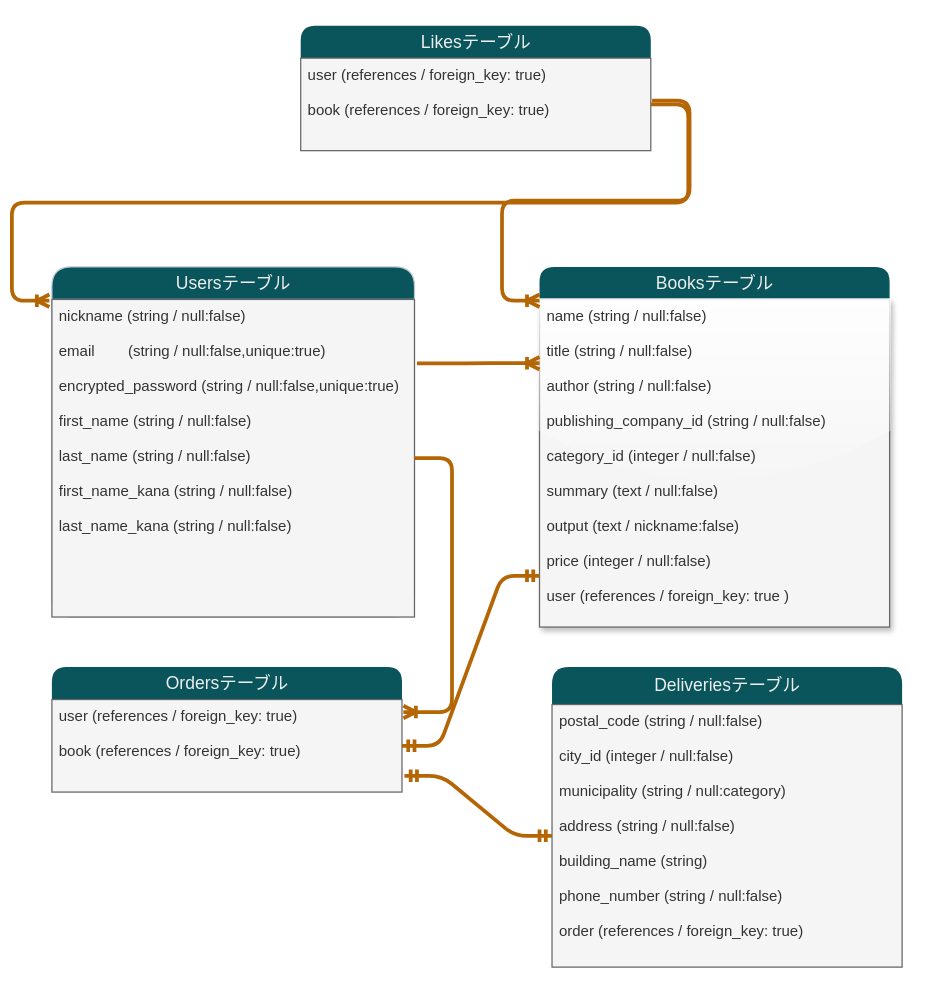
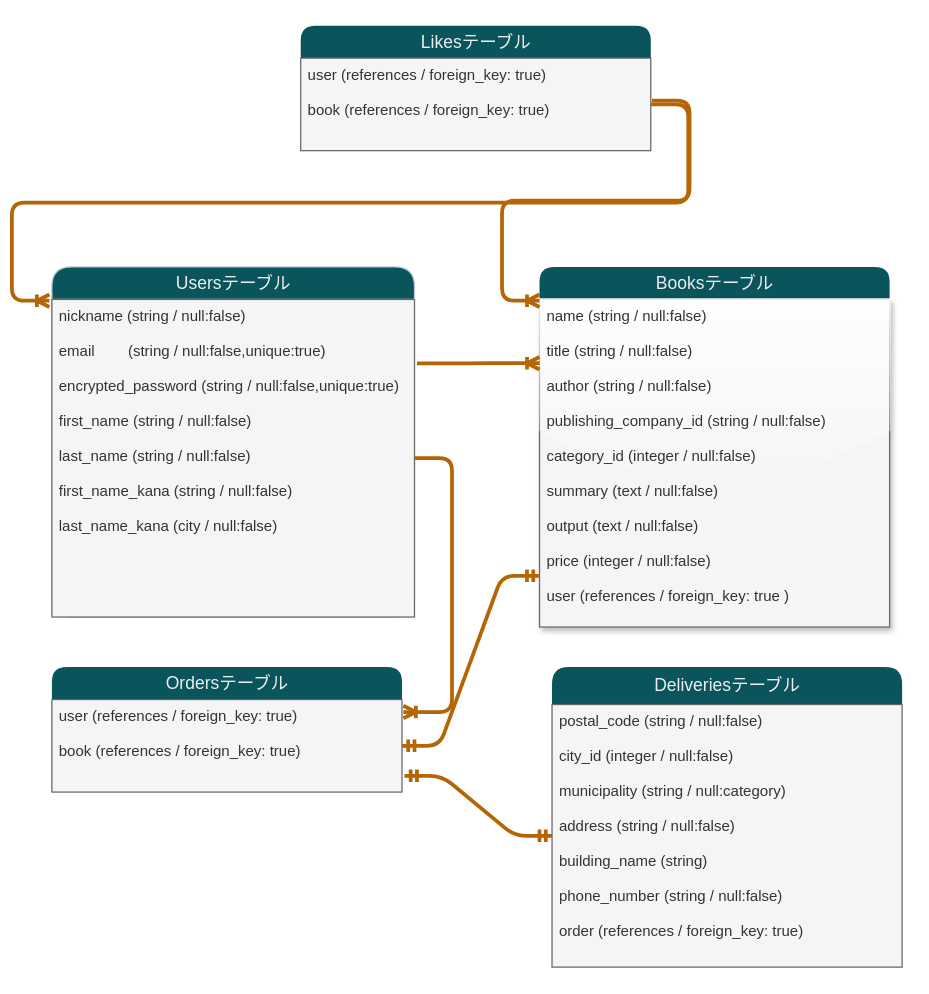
  <mxCell id="0" />
  <mxCell id="1" parent="0" />
  <mxCell id="2" value="Ordersテーブル" style="swimlane;fontStyle=0;childLayout=stackLayout;horizontal=1;startSize=26;horizontalStack=0;resizeParent=1;resizeParentMax=0;resizeLast=0;collapsible=1;marginBottom=0;align=center;fontSize=14;fillColor=#09555B;strokeColor=none;labelBorderColor=none;html=1;fontColor=#EEEEEE;rounded=1;swimlaneFillColor=#ffffff;" vertex="1" parent="1"><mxGeometry x="36" y="533" width="280" height="100" as="geometry" /></mxCell>
  <mxCell id="3" value="user (references / foreign_key: true)&#10;&#10;book (references / foreign_key: true)" style="text;strokeColor=#666666;fillColor=#f5f5f5;spacingLeft=4;spacingRight=4;overflow=hidden;rotatable=0;points=[[0,0.5],[1,0.5]];portConstraint=eastwest;fontSize=12;fontColor=#333333;rounded=0;labelBorderColor=none;labelBackgroundColor=none;" vertex="1" parent="2"><mxGeometry y="26" width="280" height="74" as="geometry" /></mxCell>
  <mxCell id="4" value="Deliveriesテーブル" style="swimlane;fontStyle=0;childLayout=stackLayout;horizontal=1;startSize=30;horizontalStack=0;resizeParent=1;resizeParentMax=0;resizeLast=0;collapsible=1;marginBottom=0;align=center;fontSize=14;fillColor=#09555B;strokeColor=none;labelBorderColor=none;html=1;fontColor=#EEEEEE;rounded=1;swimlaneFillColor=#FFFFFF;" vertex="1" parent="1"><mxGeometry x="436" y="533" width="280" height="240" as="geometry" /></mxCell>
  <mxCell id="5" value="postal_code (string / null:false)&#10;&#10;city_id (integer / null:false)&#10;&#10;municipality (string / null:category)&#10;&#10;address (string / null:false)&#10;&#10;building_name (string)&#10;&#10;phone_number (string / null:false)&#10;&#10;order (references / foreign_key: true)" style="text;strokeColor=#666666;fillColor=#f5f5f5;spacingLeft=4;spacingRight=4;overflow=hidden;rotatable=0;points=[[0,0.5],[1,0.5]];portConstraint=eastwest;fontSize=12;fontColor=#333333;rounded=0;" vertex="1" parent="4"><mxGeometry y="30" width="280" height="210" as="geometry" /></mxCell>
  <mxCell id="6" value="Booksテーブル" style="swimlane;fontStyle=0;childLayout=stackLayout;horizontal=1;startSize=26;horizontalStack=0;resizeParent=1;resizeParentMax=0;resizeLast=0;collapsible=1;marginBottom=0;align=center;fontSize=14;fillColor=#09555B;strokeColor=none;labelBorderColor=none;html=1;fontColor=#EEEEEE;rounded=1;swimlaneFillColor=#ffffff;" vertex="1" parent="1"><mxGeometry x="426" y="213" width="280" height="288" as="geometry" /></mxCell>
  <mxCell id="7" style="edgeStyle=orthogonalEdgeStyle;orthogonalLoop=1;jettySize=auto;html=1;exitX=1;exitY=0.5;exitDx=0;exitDy=0;strokeColor=#0B4D6A;" edge="1" parent="6" source="8" target="8"><mxGeometry relative="1" as="geometry" /></mxCell>
- <mxCell id="8" value="name (string / null:false)&#10;&#10;title (string / null:false)&#10;&#10;author (string / null:false)&#10;&#10;publishing_company_id (string / null:false)&#10;&#10;category_id (integer / null:false)&#10;&#10;summary (text / null:false)&#10;&#10;output (text / nickname:false)&#10;&#10;price (integer / null:false)&#10;&#10;user (references / foreign_key: true )" style="text;fillColor=#f5f5f5;spacingLeft=4;spacingRight=4;overflow=hidden;rotatable=0;points=[[0,0.5],[1,0.5]];portConstraint=eastwest;fontSize=12;fontColor=#333333;rounded=0;strokeColor=#666666;glass=1;shadow=1;" vertex="1" parent="6"><mxGeometry y="26" width="280" height="262" as="geometry" /></mxCell>
+ <mxCell id="8" value="name (string / null:false)&#10;&#10;title (string / null:false)&#10;&#10;author (string / null:false)&#10;&#10;publishing_company_id (string / null:false)&#10;&#10;category_id (integer / null:false)&#10;&#10;summary (text / null:false)&#10;&#10;output (text / null:false)&#10;&#10;price (integer / null:false)&#10;&#10;user (references / foreign_key: true )" style="text;fillColor=#f5f5f5;spacingLeft=4;spacingRight=4;overflow=hidden;rotatable=0;points=[[0,0.5],[1,0.5]];portConstraint=eastwest;fontSize=12;fontColor=#333333;rounded=0;strokeColor=#666666;glass=1;shadow=1;" vertex="1" parent="6"><mxGeometry y="26" width="280" height="262" as="geometry" /></mxCell>
  <mxCell id="9" value="Usersテーブル" style="swimlane;fontStyle=0;childLayout=stackLayout;horizontal=1;startSize=26;horizontalStack=0;resizeParent=1;resizeParentMax=0;resizeLast=0;collapsible=1;marginBottom=0;align=center;fontSize=14;fillColor=#09555B;labelBorderColor=none;html=1;fontColor=#EEEEEE;rounded=1;arcSize=20;swimlaneFillColor=#ffffff;strokeColor=#BAC8D3;" vertex="1" parent="1"><mxGeometry x="36" y="213" width="290" height="280" as="geometry"><mxRectangle x="110" y="60" width="50" height="26" as="alternateBounds" /></mxGeometry></mxCell>
- <mxCell id="10" value="nickname (string / null:false)&#10;&#10;email        (string / null:false,unique:true)&#10;&#10;encrypted_password (string / null:false,unique:true)&#10;&#10;first_name (string / null:false)&#10;&#10;last_name (string / null:false)&#10;&#10;first_name_kana (string / null:false)&#10;&#10;last_name_kana (string / null:false)&#10;&#10;" style="text;fillColor=#f5f5f5;spacingLeft=4;spacingRight=4;overflow=hidden;rotatable=0;points=[[0,0.5],[1,0.5]];portConstraint=eastwest;fontSize=12;rounded=0;strokeColor=#666666;fontColor=#333333;" vertex="1" parent="9"><mxGeometry y="26" width="290" height="254" as="geometry" /></mxCell>
+ <mxCell id="10" value="nickname (string / null:false)&#10;&#10;email        (string / null:false,unique:true)&#10;&#10;encrypted_password (string / null:false,unique:true)&#10;&#10;first_name (string / null:false)&#10;&#10;last_name (string / null:false)&#10;&#10;first_name_kana (string / null:false)&#10;&#10;last_name_kana (city / null:false)&#10;&#10;" style="text;fillColor=#f5f5f5;spacingLeft=4;spacingRight=4;overflow=hidden;rotatable=0;points=[[0,0.5],[1,0.5]];portConstraint=eastwest;fontSize=12;rounded=0;strokeColor=#666666;fontColor=#333333;" vertex="1" parent="9"><mxGeometry y="26" width="290" height="254" as="geometry" /></mxCell>
  <mxCell id="11" value="" style="line;strokeWidth=1;rotatable=0;dashed=0;labelPosition=right;align=left;verticalAlign=middle;spacingTop=0;spacingLeft=6;points=[];portConstraint=eastwest;fillColor=#09555B;strokeColor=none;labelBorderColor=none;html=1;fontColor=#EEEEEE;rounded=1;" vertex="1" parent="1"><mxGeometry x="406" y="97" width="60" height="10" as="geometry" /></mxCell>
  <mxCell id="12" value="" style="edgeStyle=entityRelationEdgeStyle;fontSize=12;endArrow=ERmandOne;startArrow=ERmandOne;strokeWidth=3;entryX=-0.004;entryY=0.721;entryDx=0;entryDy=0;entryPerimeter=0;exitX=1.012;exitY=0.029;exitDx=0;exitDy=0;exitPerimeter=0;strokeColor=none;labelBorderColor=none;html=1;" edge="1" parent="1" source="3" target="8"><mxGeometry width="100" height="100" relative="1" as="geometry"><mxPoint x="284" y="436" as="sourcePoint" /><mxPoint x="368" y="318" as="targetPoint" /></mxGeometry></mxCell>
  <mxCell id="13" value="" style="edgeStyle=entityRelationEdgeStyle;fontSize=12;endArrow=ERmandOne;startArrow=ERmandOne;strokeWidth=3;entryX=0;entryY=0.5;entryDx=0;entryDy=0;exitX=1.016;exitY=0.657;exitDx=0;exitDy=0;exitPerimeter=0;strokeColor=none;labelBorderColor=none;html=1;" edge="1" parent="1" source="3" target="5"><mxGeometry width="100" height="100" relative="1" as="geometry"><mxPoint x="284" y="475" as="sourcePoint" /><mxPoint x="436.004" y="220.004" as="targetPoint" /></mxGeometry></mxCell>
  <mxCell id="14" value="" style="edgeStyle=entityRelationEdgeStyle;fontSize=12;endArrow=ERoneToMany;strokeWidth=3;strokeColor=none;labelBorderColor=none;html=1;" edge="1" parent="1"><mxGeometry width="100" height="100" relative="1" as="geometry"><mxPoint x="344" y="138" as="sourcePoint" /><mxPoint x="32" y="390" as="targetPoint" /></mxGeometry></mxCell>
  <mxCell id="15" value="" style="edgeStyle=orthogonalEdgeStyle;orthogonalLoop=1;jettySize=auto;strokeColor=none;labelBorderColor=none;html=1;" edge="1" parent="1" source="10"><mxGeometry relative="1" as="geometry"><mxPoint x="20" y="135" as="targetPoint" /></mxGeometry></mxCell>
  <mxCell id="16" value="" style="edgeStyle=orthogonalEdgeStyle;orthogonalLoop=1;jettySize=auto;exitX=1;exitY=0.5;exitDx=0;exitDy=0;strokeColor=none;labelBorderColor=none;html=1;" edge="1" parent="1" source="3"><mxGeometry relative="1" as="geometry"><mxPoint x="308" y="394" as="targetPoint" /></mxGeometry></mxCell>
  <mxCell id="17" value="" style="edgeStyle=orthogonalEdgeStyle;orthogonalLoop=1;jettySize=auto;exitX=1;exitY=0.5;exitDx=0;exitDy=0;strokeColor=none;labelBorderColor=none;html=1;" edge="1" parent="1" source="8"><mxGeometry relative="1" as="geometry"><mxPoint x="668" y="159" as="targetPoint" /></mxGeometry></mxCell>
  <mxCell id="18" value="" style="edgeStyle=entityRelationEdgeStyle;fontSize=15;html=1;endArrow=ERmandOne;startArrow=ERmandOne;strokeColor=#b46504;strokeWidth=3;exitX=1.007;exitY=0.824;exitDx=0;exitDy=0;exitPerimeter=0;fillColor=#fad7ac;" edge="1" parent="1" source="3" target="5"><mxGeometry width="100" height="100" relative="1" as="geometry"><mxPoint x="326" y="583" as="sourcePoint" /><mxPoint x="396" y="501" as="targetPoint" /></mxGeometry></mxCell>
  <mxCell id="19" value="" style="edgeStyle=entityRelationEdgeStyle;fontSize=8;html=1;endArrow=ERoneToMany;strokeColor=#b46504;exitX=1.007;exitY=0.201;exitDx=0;exitDy=0;exitPerimeter=0;spacing=5;strokeWidth=3;fillColor=#fad7ac;" edge="1" parent="1" source="10"><mxGeometry width="100" height="100" relative="1" as="geometry"><mxPoint x="296" y="363" as="sourcePoint" /><mxPoint x="426" y="290" as="targetPoint" /></mxGeometry></mxCell>
  <mxCell id="20" value="" style="edgeStyle=entityRelationEdgeStyle;fontSize=12;html=1;endArrow=ERoneToMany;strokeColor=#b46504;strokeWidth=3;fillColor=#fad7ac;entryX=1.004;entryY=0.135;entryDx=0;entryDy=0;entryPerimeter=0;" edge="1" parent="1" source="10" target="3"><mxGeometry width="100" height="100" relative="1" as="geometry"><mxPoint x="336" y="353" as="sourcePoint" /><mxPoint x="319" y="560" as="targetPoint" /></mxGeometry></mxCell>
  <mxCell id="21" value="" style="edgeStyle=entityRelationEdgeStyle;fontSize=12;html=1;endArrow=ERmandOne;startArrow=ERmandOne;strokeColor=#b46504;strokeWidth=3;fillColor=#fad7ac;" edge="1" parent="1"><mxGeometry width="100" height="100" relative="1" as="geometry"><mxPoint x="316" y="596" as="sourcePoint" /><mxPoint x="426" y="460" as="targetPoint" /></mxGeometry></mxCell>
  <mxCell id="22" value="Likesテーブル" style="swimlane;fontStyle=0;childLayout=stackLayout;horizontal=1;startSize=26;horizontalStack=0;resizeParent=1;resizeParentMax=0;resizeLast=0;collapsible=1;marginBottom=0;align=center;fontSize=14;fillColor=#09555B;strokeColor=none;labelBorderColor=none;html=1;fontColor=#EEEEEE;rounded=1;swimlaneFillColor=#ffffff;" vertex="1" parent="1"><mxGeometry x="235" y="20" width="280" height="100" as="geometry" /></mxCell>
  <mxCell id="23" value="user (references / foreign_key: true)&#10;&#10;book (references / foreign_key: true)" style="text;strokeColor=#666666;fillColor=#f5f5f5;spacingLeft=4;spacingRight=4;overflow=hidden;rotatable=0;points=[[0,0.5],[1,0.5]];portConstraint=eastwest;fontSize=12;fontColor=#333333;rounded=0;labelBorderColor=none;labelBackgroundColor=none;" vertex="1" parent="22"><mxGeometry y="26" width="280" height="74" as="geometry" /></mxCell>
  <mxCell id="24" value="" style="edgeStyle=entityRelationEdgeStyle;fontSize=12;html=1;endArrow=ERoneToMany;strokeColor=#b46504;strokeWidth=3;fillColor=#fad7ac;" edge="1" parent="1"><mxGeometry width="100" height="100" relative="1" as="geometry"><mxPoint x="516" y="80" as="sourcePoint" /><mxPoint x="426" y="240" as="targetPoint" /></mxGeometry></mxCell>
  <mxCell id="25" value="" style="edgeStyle=entityRelationEdgeStyle;fontSize=12;html=1;endArrow=ERoneToMany;strokeColor=#b46504;strokeWidth=3;fillColor=#fad7ac;exitX=1;exitY=0.5;exitDx=0;exitDy=0;" edge="1" parent="1" source="23"><mxGeometry width="100" height="100" relative="1" as="geometry"><mxPoint x="216" y="60" as="sourcePoint" /><mxPoint x="34" y="240" as="targetPoint" /></mxGeometry></mxCell>
